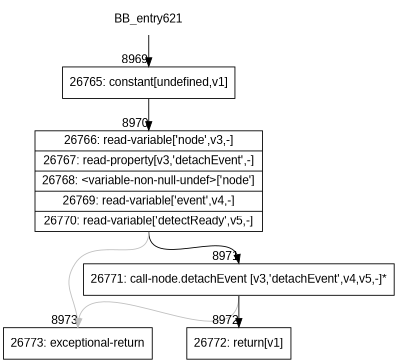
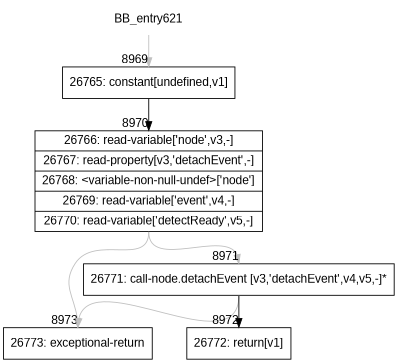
  digraph {
    fontname="Liberation Sans"
    rankdir=TD
    node [fontname="Liberation Sans" shape=record]
    edge [fontname="Liberation Sans" headport=n tailport=s]
    n1 [label=BB_entry621 shape=none]
    n2 [label="{26765: constant[undefined,v1]}"]
    n3 [label="{26766: read-variable['node',v3,-]|26767: read-property[v3,'detachEvent',-]|26768: \<variable-non-null-undef\>['node']|26769: read-variable['event',v4,-]|26770: read-variable['detectReady',v5,-]}"]
    n4 [label="{26771: call-node.detachEvent [v3,'detachEvent',v4,v5,-]*}"]
    n5 [label="{26773: exceptional-return}"]
    n6 [label="{26772: return[v1]}"]
-   n1 -> n2 [headlabel="    8969"]
+   n1 -> n2 [headlabel="    8969" color=gray]
    n2 -> n3 [headlabel="      8970"]
-   n3 -> n4 [headlabel="      8971"]
+   n3 -> n4 [headlabel="      8971" color=gray]
    n3 -> n5 [color=gray headlabel="      8973"]
    n4 -> n5 [color=gray]
    n4 -> n6 [headlabel="      8972"]
  }
